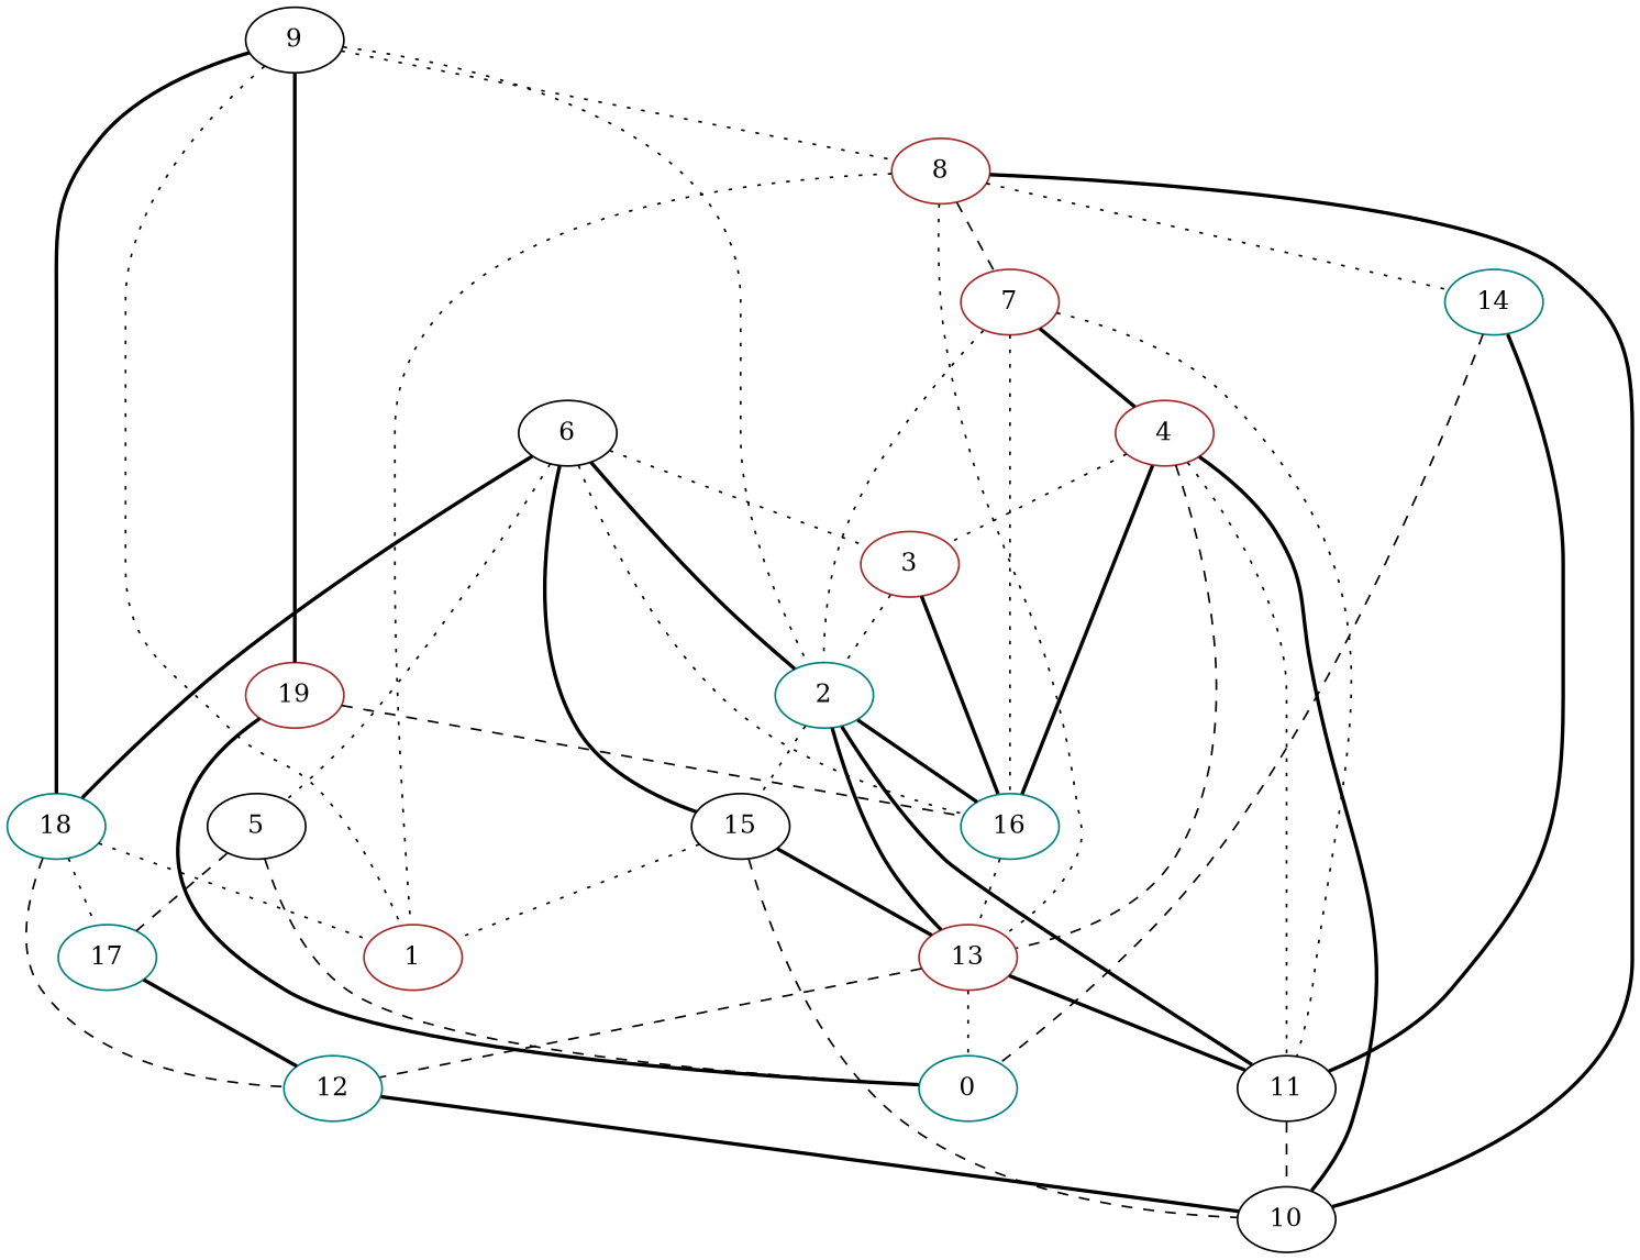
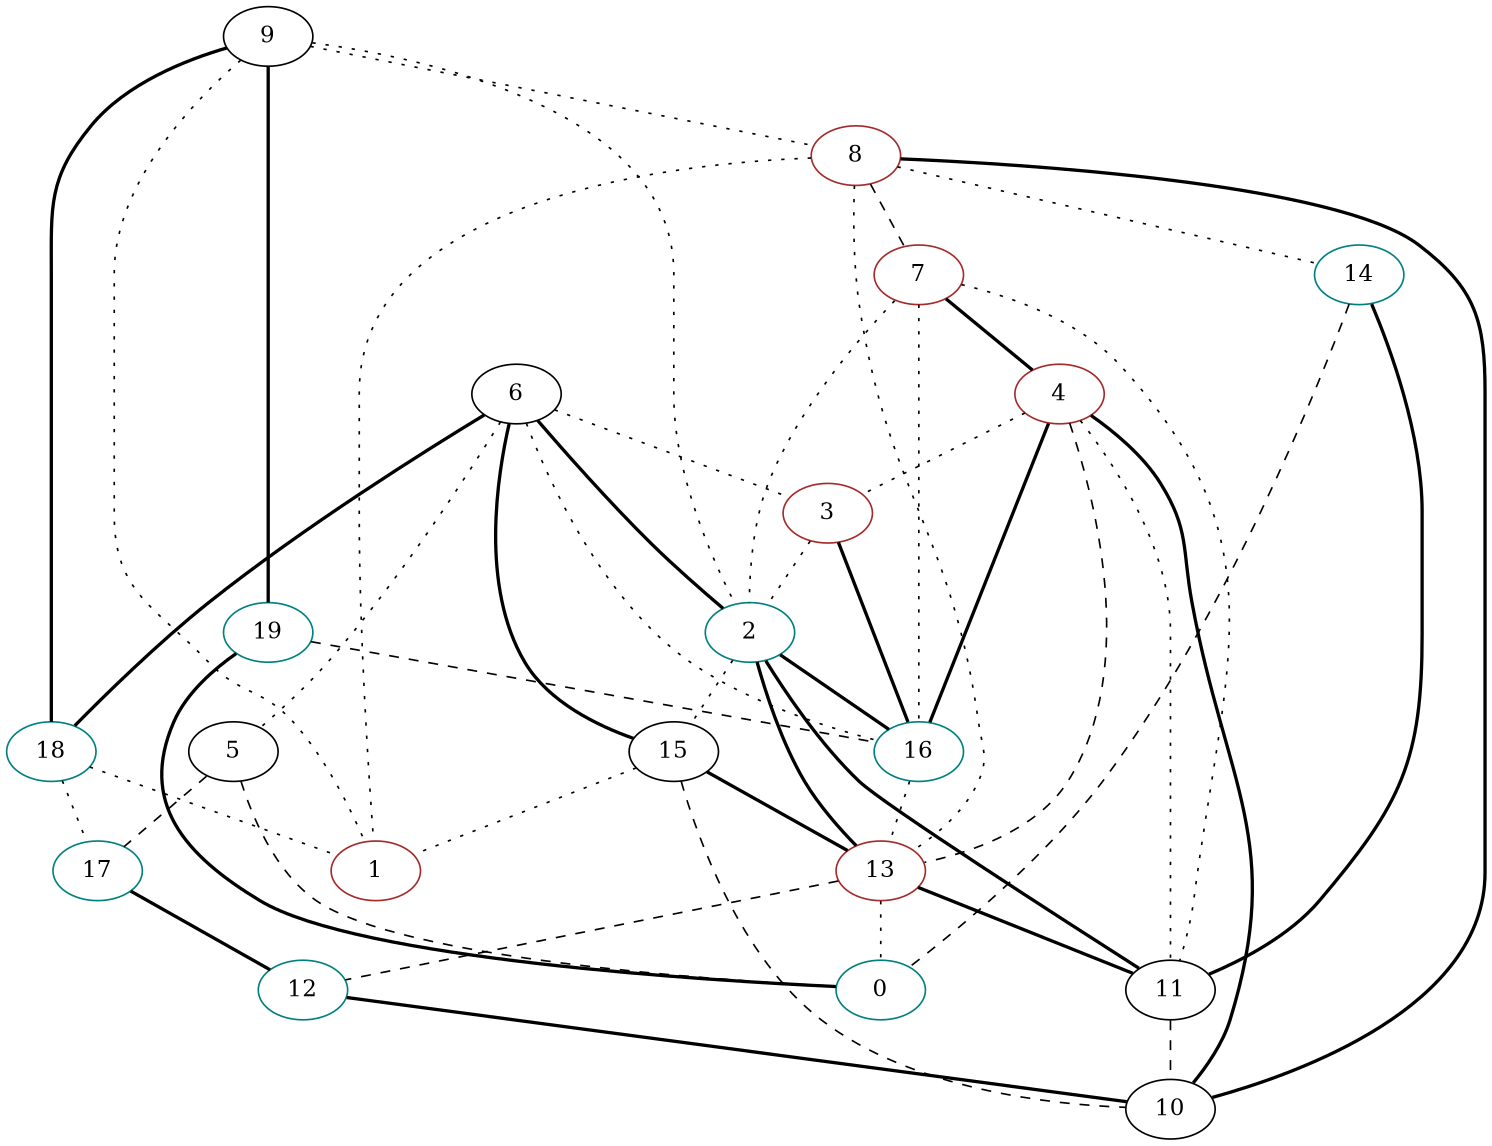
  digraph {
    fontname="DejaVu Serif"
    node [color=teal fontname="DejaVu Serif"]
    edge [color=black dir=none fontname="DejaVu Serif" style=dotted]
    14
    0
    11 [color=black]
    10 [color=black]
    5 [color=black]
    17
    12
    9 [color=black]
    2
-   19 [color=brown]
+   19
    1 [color=brown]
    18
    8 [color=brown]
    16
    15 [color=black]
    13 [color=brown]
    6 [color=black]
    3 [color=brown]
    7 [color=brown]
    4 [color=brown]
    subgraph sub_1 {
      14
      0
      11
      10
      5
      17
      12
      9
      2
      19
      1
      18
      8
      16
      15
      13
      6
      3
      7
      4
    }
    14 -> 0 [style=dashed]
    14 -> 11 [style=bold]
    11 -> 10 [style=dashed]
    5 -> 0 [style=dashed]
    5 -> 17 [style=dashed]
    17 -> 12 [style=bold]
    12 -> 10 [style=bold]
    9 -> 2
    9 -> 19 [style=bold]
    9 -> 1
    9 -> 18 [style=bold]
    9 -> 8
    2 -> 11 [style=bold]
    2 -> 16 [style=bold]
    2 -> 15
    2 -> 13 [style=bold]
    19 -> 0 [style=bold]
    19 -> 16 [style=dashed]
    18 -> 17
-   18 -> 12 [style=dashed]
    18 -> 1
    8 -> 14
    8 -> 10 [style=bold]
    8 -> 1
    8 -> 13
    8 -> 7 [style=dashed]
    16 -> 13
    15 -> 10 [style=dashed]
    15 -> 1
    15 -> 13 [style=bold]
    13 -> 0
    13 -> 11 [style=bold]
    13 -> 12 [style=dashed]
    6 -> 5
    6 -> 2 [style=bold]
    6 -> 18 [style=bold]
    6 -> 16
    6 -> 15 [style=bold]
    6 -> 3
    3 -> 2
    3 -> 16 [style=bold]
    7 -> 11
    7 -> 2
    7 -> 16
    7 -> 4 [style=bold]
    4 -> 11
    4 -> 10 [style=bold]
    4 -> 16 [style=bold]
    4 -> 13 [style=dashed]
    4 -> 3
  }
